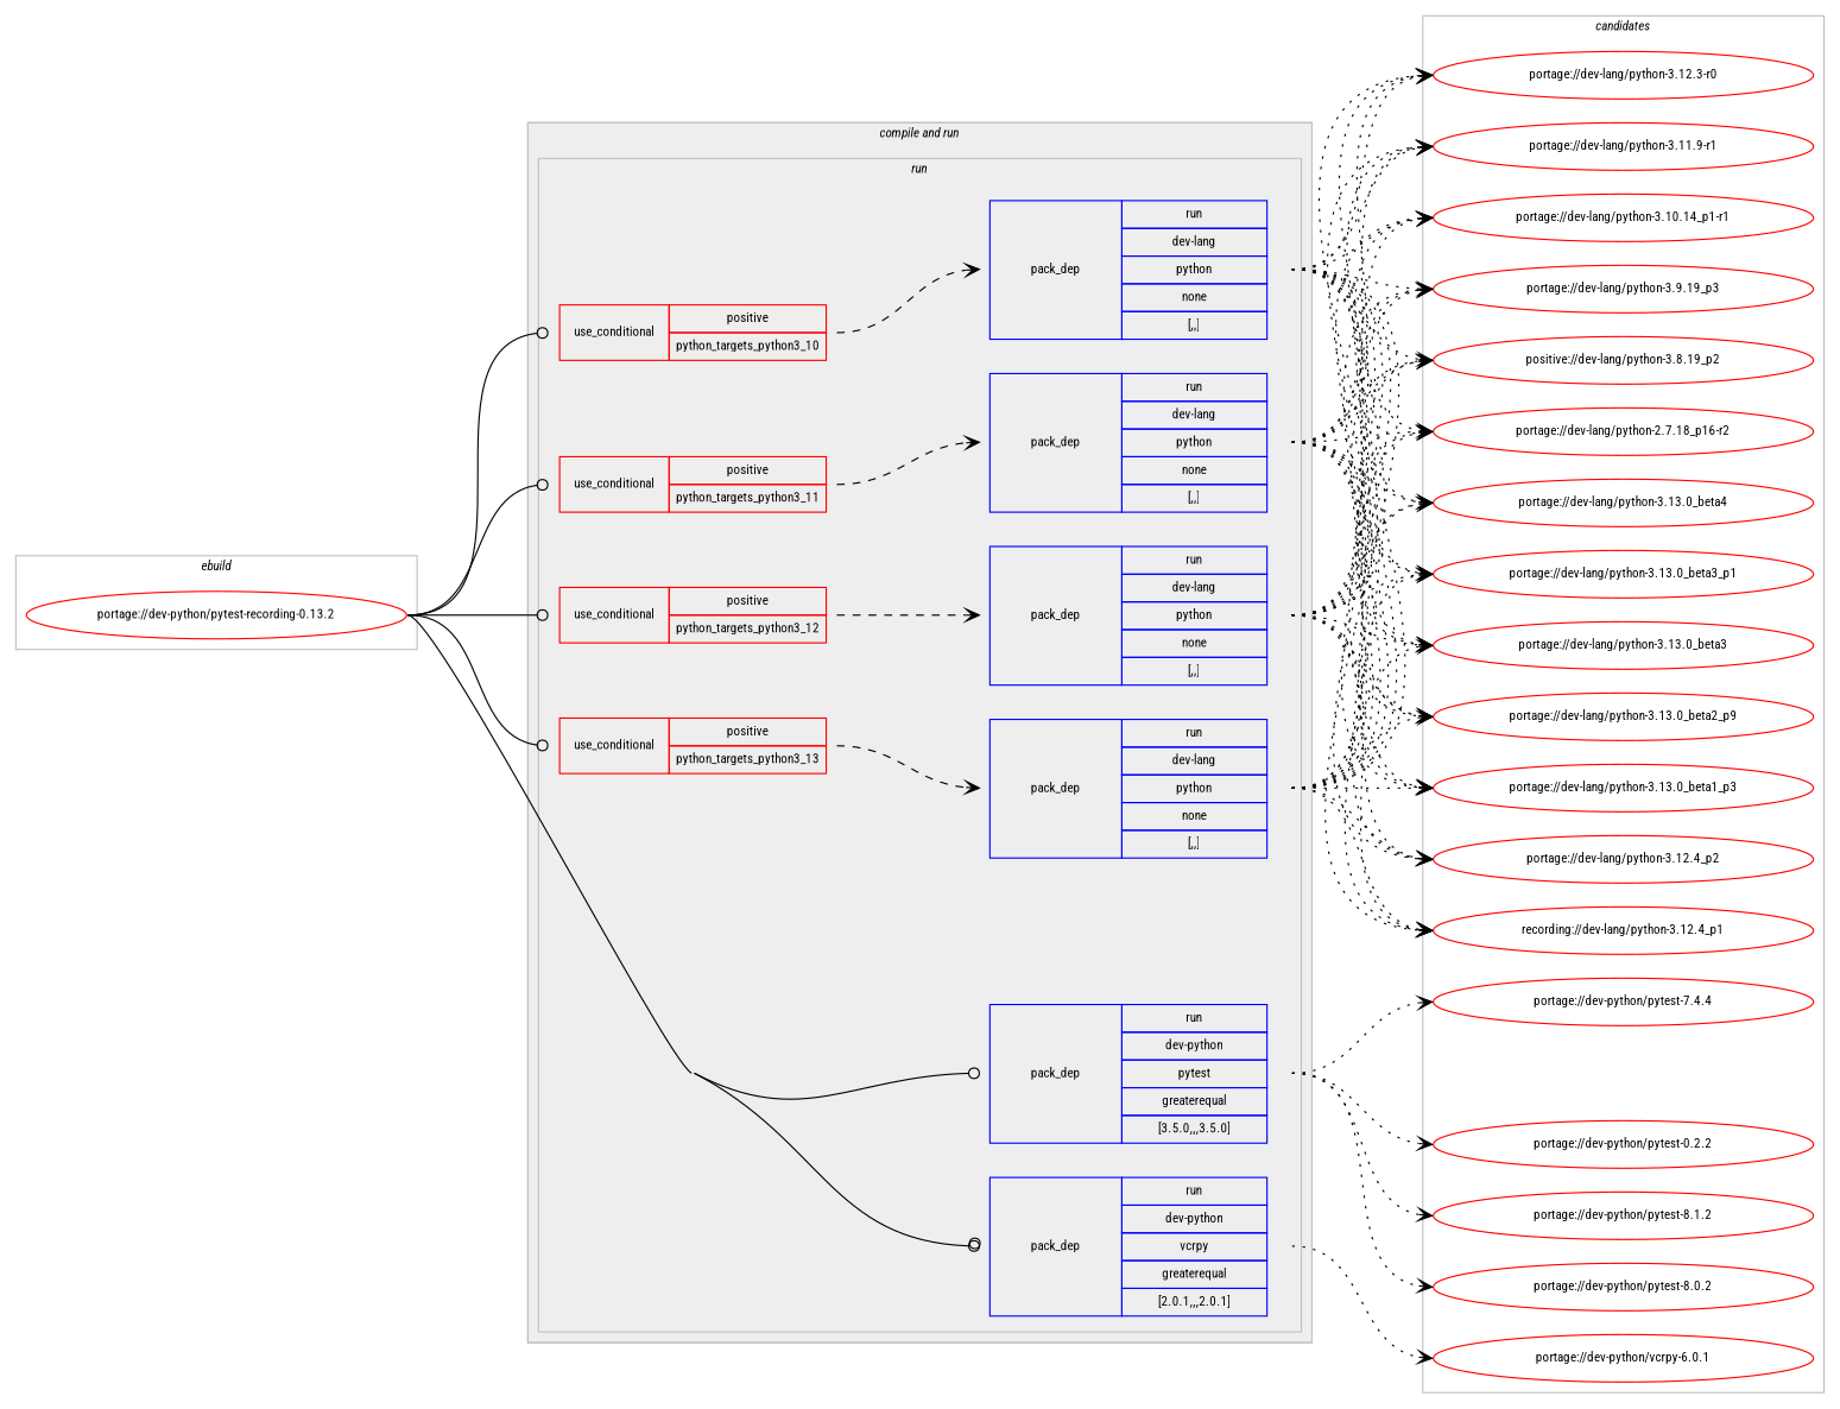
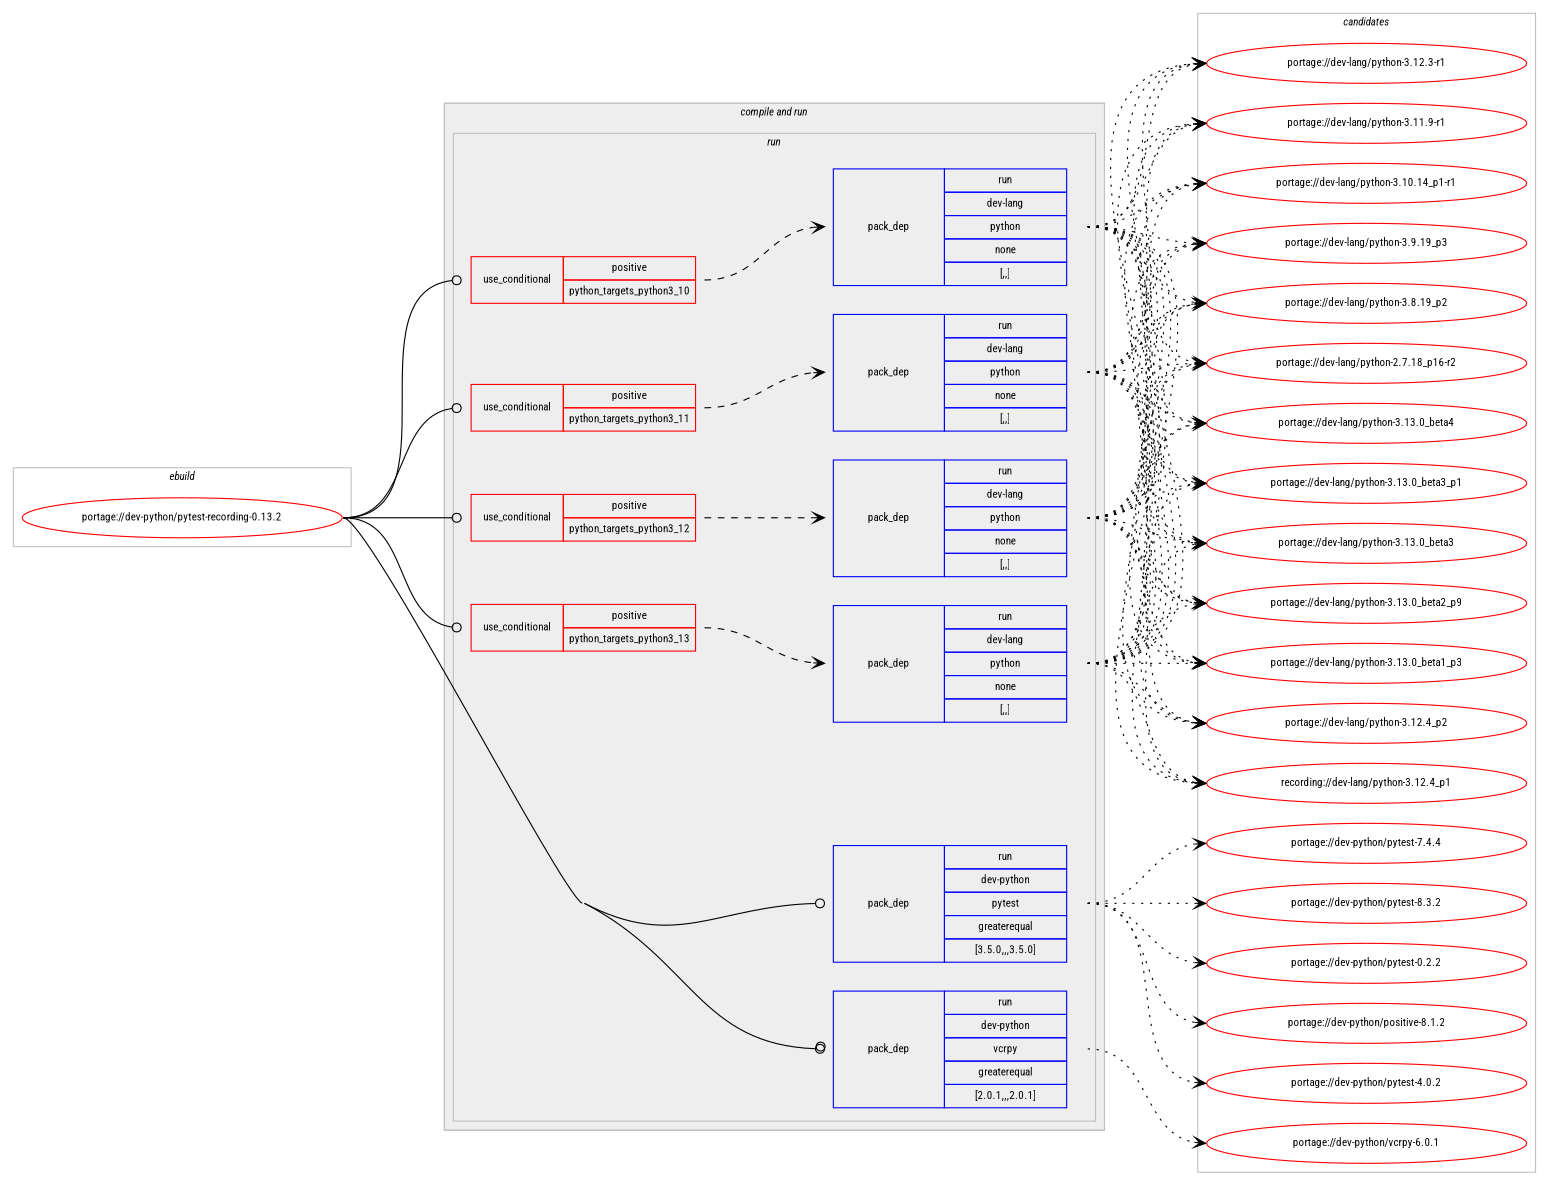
  digraph {
    compound=true
    concentrate=true
    fontname="Roboto Condensed"
    fontsize=10
    newrank=true
    rankdir=LR
    ranksep=1.5
    node [color=red fontname="Roboto Condensed" fontsize=10]
    edge [arrowhead=vee fontname="Roboto Condensed" headport=w style=dotted tailport=e weight=100]
    n1 [label="portage://dev-python/pytest-recording-0.13.2" width=4]
    n2 [color=blue label=<<TABLE BORDER="0" CELLBORDER="1" CELLSPACING="0" CELLPADDING="4" WIDTH="220"><TR><TD ROWSPAN="6" CELLPADDING="30">pack_dep</TD></TR><TR><TD WIDTH="110">run</TD></TR><TR><TD>dev-lang</TD></TR><TR><TD>python</TD></TR><TR><TD>none</TD></TR><TR><TD>[,,]</TD></TR></TABLE>> shape=none]
    n3 [label=<<TABLE BORDER="0" CELLBORDER="1" CELLSPACING="0" CELLPADDING="4"><TR><TD ROWSPAN="3" CELLPADDING="10">use_conditional</TD></TR><TR><TD>positive</TD></TR><TR><TD>python_targets_python3_10</TD></TR></TABLE>> shape=none]
    n4 [color=blue label=<<TABLE BORDER="0" CELLBORDER="1" CELLSPACING="0" CELLPADDING="4" WIDTH="220"><TR><TD ROWSPAN="6" CELLPADDING="30">pack_dep</TD></TR><TR><TD WIDTH="110">run</TD></TR><TR><TD>dev-lang</TD></TR><TR><TD>python</TD></TR><TR><TD>none</TD></TR><TR><TD>[,,]</TD></TR></TABLE>> shape=none]
    n5 [label=<<TABLE BORDER="0" CELLBORDER="1" CELLSPACING="0" CELLPADDING="4"><TR><TD ROWSPAN="3" CELLPADDING="10">use_conditional</TD></TR><TR><TD>positive</TD></TR><TR><TD>python_targets_python3_11</TD></TR></TABLE>> shape=none]
    n6 [color=blue label=<<TABLE BORDER="0" CELLBORDER="1" CELLSPACING="0" CELLPADDING="4" WIDTH="220"><TR><TD ROWSPAN="6" CELLPADDING="30">pack_dep</TD></TR><TR><TD WIDTH="110">run</TD></TR><TR><TD>dev-lang</TD></TR><TR><TD>python</TD></TR><TR><TD>none</TD></TR><TR><TD>[,,]</TD></TR></TABLE>> shape=none]
    n7 [label=<<TABLE BORDER="0" CELLBORDER="1" CELLSPACING="0" CELLPADDING="4"><TR><TD ROWSPAN="3" CELLPADDING="10">use_conditional</TD></TR><TR><TD>positive</TD></TR><TR><TD>python_targets_python3_12</TD></TR></TABLE>> shape=none]
    n8 [color=blue label=<<TABLE BORDER="0" CELLBORDER="1" CELLSPACING="0" CELLPADDING="4" WIDTH="220"><TR><TD ROWSPAN="6" CELLPADDING="30">pack_dep</TD></TR><TR><TD WIDTH="110">run</TD></TR><TR><TD>dev-lang</TD></TR><TR><TD>python</TD></TR><TR><TD>none</TD></TR><TR><TD>[,,]</TD></TR></TABLE>> shape=none]
    n9 [label=<<TABLE BORDER="0" CELLBORDER="1" CELLSPACING="0" CELLPADDING="4"><TR><TD ROWSPAN="3" CELLPADDING="10">use_conditional</TD></TR><TR><TD>positive</TD></TR><TR><TD>python_targets_python3_13</TD></TR></TABLE>> shape=none]
    n10 [color=blue label=<<TABLE BORDER="0" CELLBORDER="1" CELLSPACING="0" CELLPADDING="4" WIDTH="220"><TR><TD ROWSPAN="6" CELLPADDING="30">pack_dep</TD></TR><TR><TD WIDTH="110">run</TD></TR><TR><TD>dev-python</TD></TR><TR><TD>pytest</TD></TR><TR><TD>greaterequal</TD></TR><TR><TD>[3.5.0,,,3.5.0]</TD></TR></TABLE>> shape=none]
    n11 [color=blue label=<<TABLE BORDER="0" CELLBORDER="1" CELLSPACING="0" CELLPADDING="4" WIDTH="220"><TR><TD ROWSPAN="6" CELLPADDING="30">pack_dep</TD></TR><TR><TD WIDTH="110">run</TD></TR><TR><TD>dev-python</TD></TR><TR><TD>vcrpy</TD></TR><TR><TD>greaterequal</TD></TR><TR><TD>[2.0.1,,,2.0.1]</TD></TR></TABLE>> shape=none]
    n12 [label="portage://dev-lang/python-3.13.0_beta4" width=4]
    n13 [label="portage://dev-lang/python-3.13.0_beta3_p1" width=4]
    n14 [label="portage://dev-lang/python-3.13.0_beta3" width=4]
    n15 [label="portage://dev-lang/python-3.13.0_beta2_p9" width=4]
    n16 [label="portage://dev-lang/python-3.13.0_beta1_p3" width=4]
    n17 [label="portage://dev-lang/python-3.12.4_p2" width=4]
    n18 [label="recording://dev-lang/python-3.12.4_p1" width=4]
-   n19 [label="portage://dev-lang/python-3.12.3-r0" width=4]
+   n19 [label="portage://dev-lang/python-3.12.3-r1" width=4]
    n20 [label="portage://dev-lang/python-3.11.9-r1" width=4]
    n21 [label="portage://dev-lang/python-3.10.14_p1-r1" width=4]
    n22 [label="portage://dev-lang/python-3.9.19_p3" width=4]
-   n23 [label="positive://dev-lang/python-3.8.19_p2" width=4]
+   n23 [label="portage://dev-lang/python-3.8.19_p2" width=4]
    n24 [label="portage://dev-lang/python-2.7.18_p16-r2" width=4]
+   n25 [label="portage://dev-python/pytest-8.3.2" width=4]
    n26 [label="portage://dev-python/pytest-0.2.2" width=4]
-   n27 [label="portage://dev-python/pytest-8.1.2" width=4]
-   n28 [label="portage://dev-python/pytest-8.0.2" width=4]
+   n27 [label="portage://dev-python/positive-8.1.2" width=4]
+   n28 [label="portage://dev-python/pytest-4.0.2" width=4]
    n29 [label="portage://dev-python/pytest-7.4.4" width=4]
    n30 [label="portage://dev-python/vcrpy-6.0.1" width=4]
    subgraph cluster_1 {
      color=gray
      label=<<i>ebuild</i>>
      n1
    }
    subgraph cluster_2 {
      color=gray
      label=<<i>dependencies</i>>
      subgraph cluster_3 {
        color=gray
        fillcolor="#eeeeee"
        label=<<i>compile</i>>
        style=filled
      }
      subgraph cluster_4 {
        color=gray
        fillcolor="#eeeeee"
        label=<<i>compile and run</i>>
        style=filled
      }
      subgraph cluster_5 {
        color=gray
        fillcolor="#eeeeee"
        label=<<i>run</i>>
        style=filled
        subgraph sub_6 {
          color=gray
          fillcolor="#eeeeee"
          label=<<i>run</i>>
          style=filled
          n3
          subgraph sub_7 {
            color=gray
            fillcolor="#eeeeee"
            label=<<i>run</i>>
            style=filled
            n2
          }
        }
        subgraph sub_8 {
          color=gray
          fillcolor="#eeeeee"
          label=<<i>run</i>>
          style=filled
          n5
          subgraph sub_9 {
            color=gray
            fillcolor="#eeeeee"
            label=<<i>run</i>>
            style=filled
            n4
          }
        }
        subgraph sub_10 {
          color=gray
          fillcolor="#eeeeee"
          label=<<i>run</i>>
          style=filled
          n7
          subgraph sub_11 {
            color=gray
            fillcolor="#eeeeee"
            label=<<i>run</i>>
            style=filled
            n6
          }
        }
        subgraph sub_12 {
          color=gray
          fillcolor="#eeeeee"
          label=<<i>run</i>>
          style=filled
          n9
          subgraph sub_13 {
            color=gray
            fillcolor="#eeeeee"
            label=<<i>run</i>>
            style=filled
            n8
          }
        }
        subgraph sub_14 {
          color=gray
          fillcolor="#eeeeee"
          label=<<i>run</i>>
          style=filled
          n10
        }
        subgraph sub_15 {
          color=gray
          fillcolor="#eeeeee"
          label=<<i>run</i>>
          style=filled
          n11
        }
      }
    }
    subgraph cluster_16 {
      color=gray
      label=<<i>candidates</i>>
      rank=same
      subgraph sub_17 {
        color=black
        label=<<i>candidates</i>>
        nodesep=1
        rank=same
        n12
        n13
        n14
        n15
        n16
        n17
        n18
        n19
        n20
        n21
        n22
        n23
        n24
      }
      subgraph sub_18 {
        color=black
        label=<<i>candidates</i>>
        nodesep=1
        rank=same
        n12
        n13
        n14
        n15
        n16
        n17
        n18
        n19
        n20
        n21
        n22
        n23
        n24
      }
      subgraph sub_19 {
        color=black
        label=<<i>candidates</i>>
        nodesep=1
        rank=same
        n12
        n13
        n14
        n15
        n16
        n17
        n18
        n19
        n20
        n21
        n22
        n23
        n24
      }
      subgraph sub_20 {
        color=black
        label=<<i>candidates</i>>
        nodesep=1
        rank=same
        n12
        n13
        n14
        n15
        n16
        n17
        n18
        n19
        n20
        n21
        n22
        n23
        n24
      }
      subgraph sub_21 {
        color=black
        label=<<i>candidates</i>>
        nodesep=1
        rank=same
+       n25
        n26
        n27
        n28
        n29
      }
      subgraph sub_22 {
        color=black
        label=<<i>candidates</i>>
        nodesep=1
        rank=same
        n30
      }
    }
    n1 -> n3 [arrowhead=odot style=solid weight=20]
    n1 -> n5 [arrowhead=odot style=solid weight=20]
    n1 -> n7 [arrowhead=odot style=solid weight=20]
    n1 -> n9 [arrowhead=odot style=solid weight=20]
    n1 -> n10 [arrowhead=odot style=solid weight=20]
    n1 -> n11 [arrowhead=odot style=solid weight=20]
    n2 -> n12
    n2 -> n13
    n2 -> n14
    n2 -> n15
    n2 -> n16
    n2 -> n17
    n2 -> n18
    n2 -> n19
    n2 -> n20
    n2 -> n21
    n2 -> n22
    n2 -> n23
    n2 -> n24
    n3 -> n2 [style=dashed weight=20]
    n4 -> n12
    n4 -> n13
    n4 -> n14
    n4 -> n15
    n4 -> n16
    n4 -> n17
    n4 -> n18
    n4 -> n19
    n4 -> n20
    n4 -> n21
    n4 -> n22
    n4 -> n23
    n4 -> n24
    n5 -> n4 [style=dashed weight=20]
    n6 -> n12
    n6 -> n13
    n6 -> n14
    n6 -> n15
    n6 -> n16
    n6 -> n17
    n6 -> n18
    n6 -> n19
    n6 -> n20
    n6 -> n21
    n6 -> n22
    n6 -> n23
    n6 -> n24
    n7 -> n6 [style=dashed weight=20]
    n8 -> n12
    n8 -> n13
    n8 -> n14
    n8 -> n15
    n8 -> n16
    n8 -> n17
    n8 -> n18
    n8 -> n19
    n8 -> n20
    n8 -> n21
    n8 -> n22
    n8 -> n23
    n8 -> n24
    n9 -> n8 [style=dashed weight=20]
+   n10 -> n25
    n10 -> n26
    n10 -> n27
    n10 -> n28
    n10 -> n29
    n11 -> n30
  }
